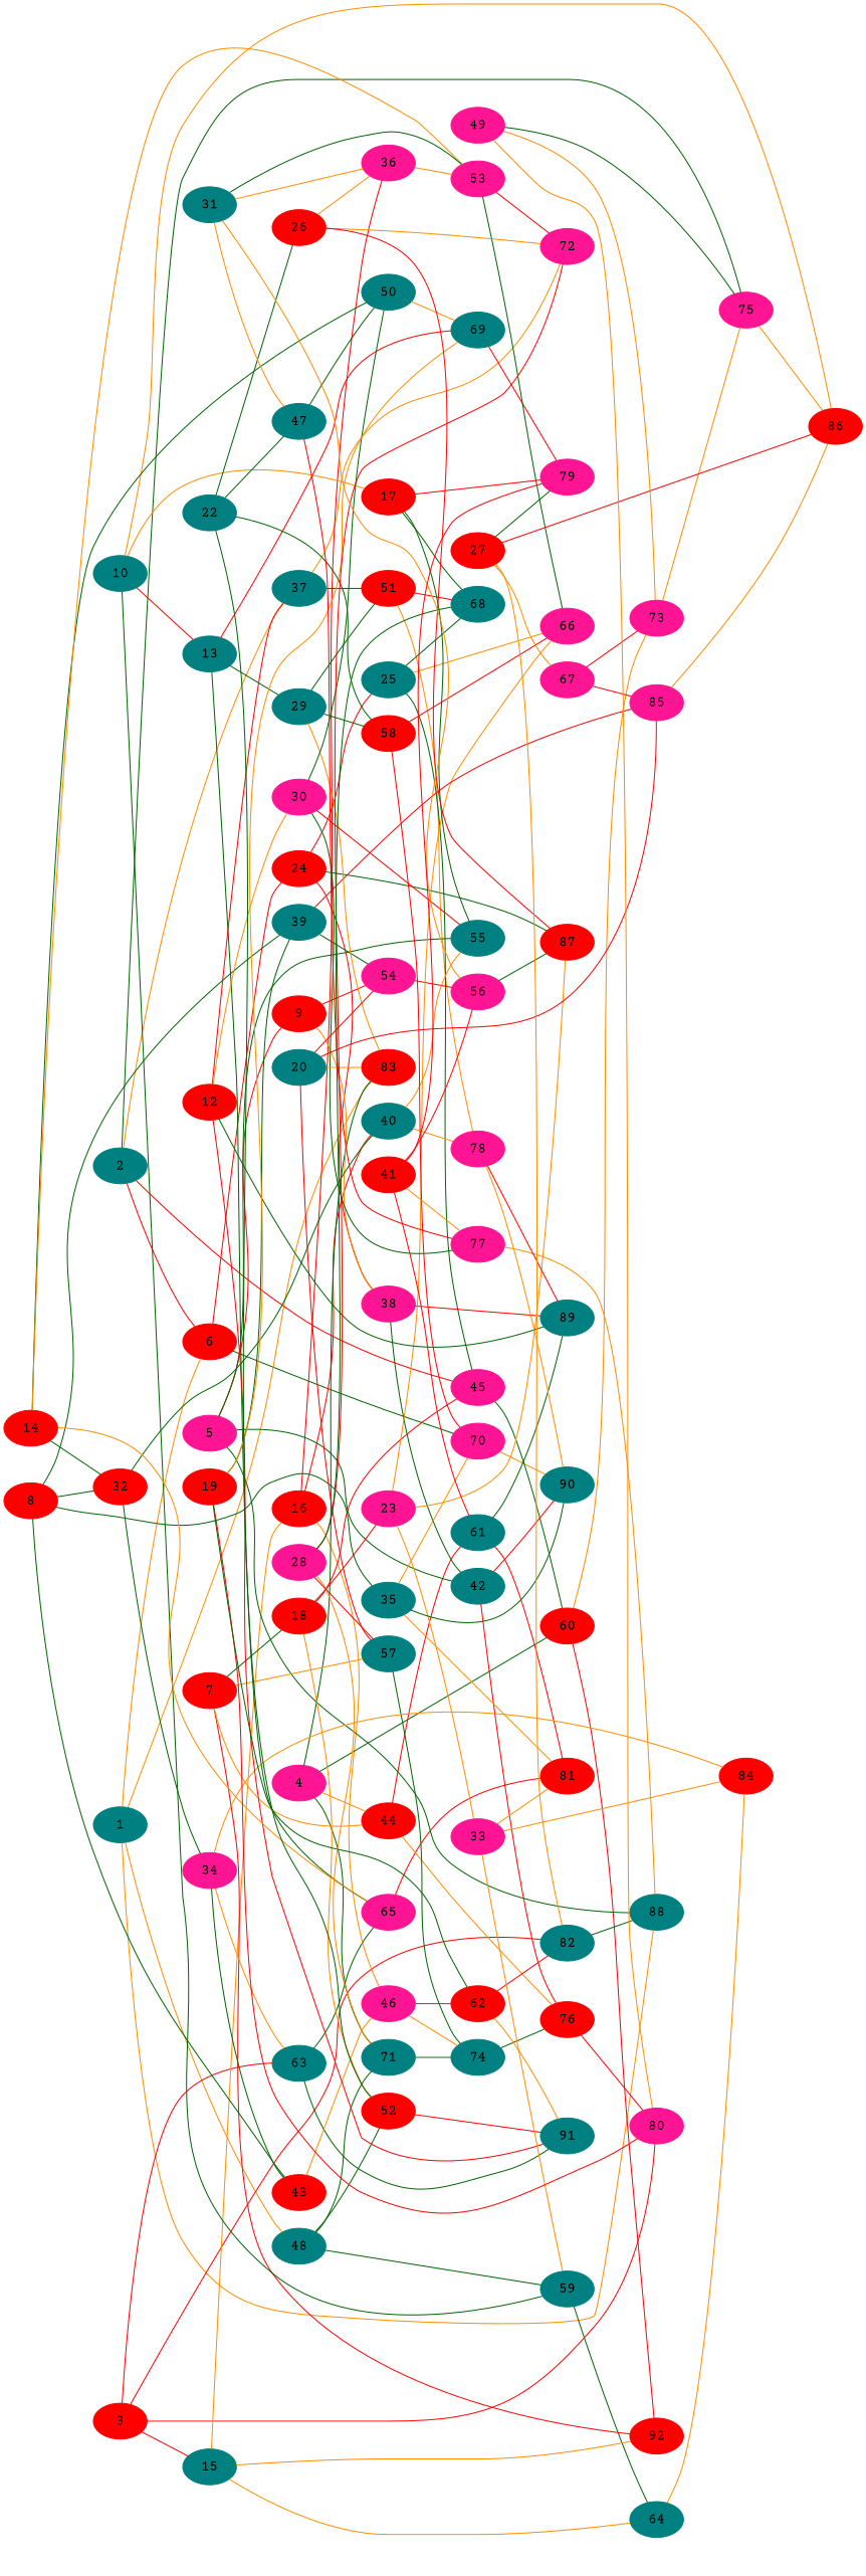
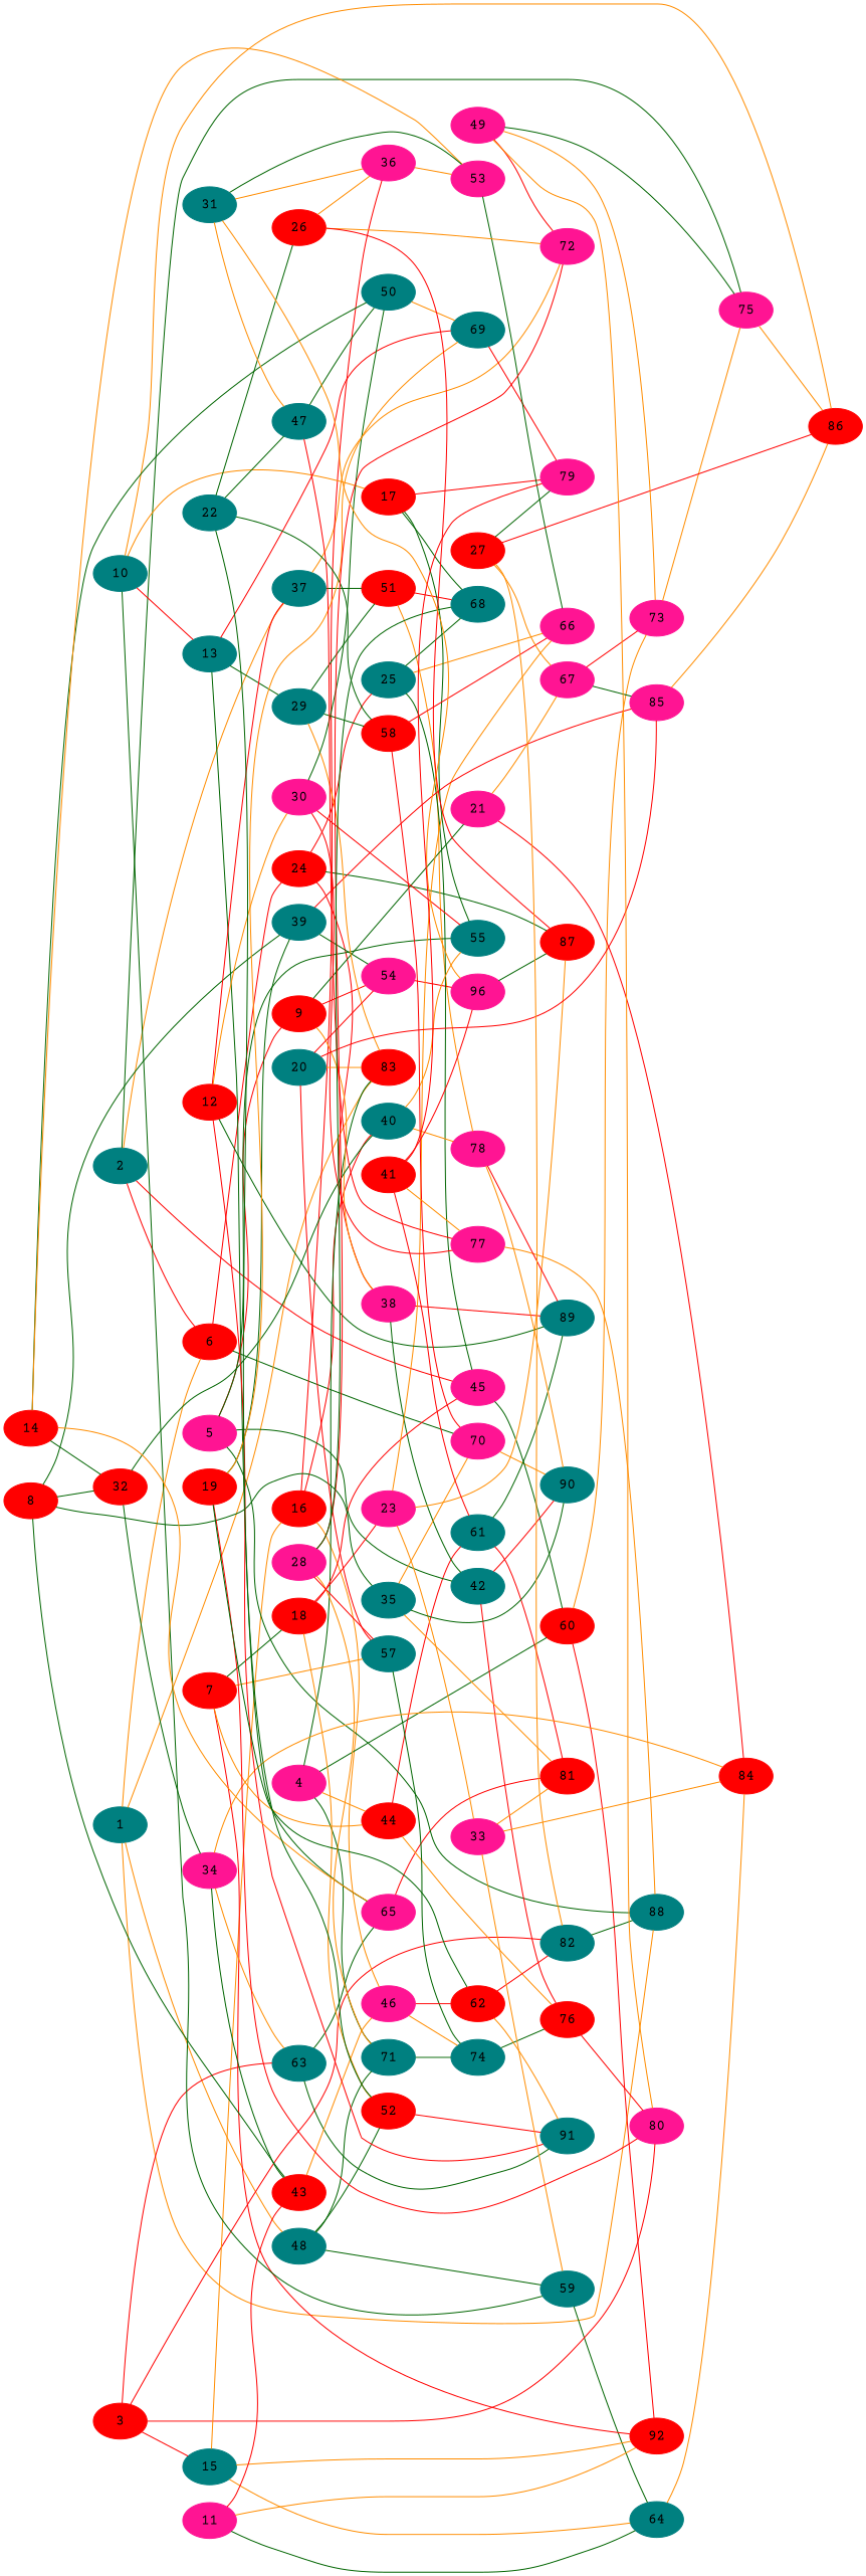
  graph {
    fontname="Courier Prime"
    rankdir=LR
    node [color=teal fontname="Courier Prime" style=filled]
    edge [color=darkorange fontname="Courier Prime"]
    6 [color=red]
    1
    48
    83 [color=red]
    88
    24 [color=red]
    70 [color=deeppink]
    71
    59
    52 [color=red]
    2
    37
    45 [color=deeppink]
    75 [color=deeppink]
    72 [color=deeppink]
    51 [color=red]
    60 [color=red]
    86 [color=red]
    3 [color=red]
    15
    63
    80 [color=deeppink]
    82
    92 [color=red]
    64
    16 [color=red]
    91
    65 [color=deeppink]
    4 [color=deeppink]
    44 [color=red]
    61
    76 [color=red]
    73 [color=deeppink]
    74
    5 [color=deeppink]
    9 [color=red]
    42
    55
+   21 [color=deeppink]
    38 [color=deeppink]
    54 [color=deeppink]
    90
    87 [color=red]
    25
    7 [color=red]
    18 [color=red]
    57
    23 [color=deeppink]
    8 [color=red]
    32 [color=red]
    35
    39
    43 [color=red]
    40
    34 [color=deeppink]
    81 [color=red]
    85 [color=deeppink]
    46 [color=deeppink]
    67 [color=deeppink]
    84 [color=red]
    89
-   56 [color=deeppink]
+   56 [color=deeppink label=96]
    10
    13
    17 [color=red]
    29
    69
    68
    79 [color=deeppink]
+   11 [color=deeppink]
    12 [color=red]
    30 [color=deeppink]
    50
    77 [color=deeppink]
    58 [color=red]
    14 [color=red]
    53 [color=deeppink]
    66 [color=deeppink]
    36 [color=deeppink]
    78 [color=deeppink]
    62 [color=red]
    33 [color=deeppink]
    19 [color=red]
    20
    22
    26 [color=red]
    47
    27 [color=red]
    28 [color=deeppink]
    31
    41 [color=red]
    49 [color=deeppink]
    6 -- 24 [color=red]
    6 -- 70 [color=darkgreen]
    1 -- 6
    1 -- 48
    1 -- 83
    1 -- 88
    48 -- 71 [color=darkgreen]
    48 -- 59 [color=darkgreen]
    48 -- 52 [color=darkgreen]
    24 -- 38 [color=red]
    24 -- 87 [color=darkgreen]
    24 -- 25 [color=red]
    70 -- 90
    71 -- 74 [color=darkgreen]
    59 -- 64 [color=darkgreen]
    52 -- 91 [color=red]
    2 -- 6 [color=red]
    2 -- 37
    2 -- 45 [color=red]
    2 -- 75 [color=darkgreen]
    37 -- 72
    37 -- 51 [color=darkgreen]
    45 -- 60 [color=darkgreen]
    75 -- 86
    51 -- 68 [color=red]
    51 -- 78
    60 -- 92 [color=red]
    60 -- 73
    3 -- 15 [color=red]
    3 -- 63 [color=red]
    3 -- 80 [color=red]
    3 -- 82 [color=red]
    15 -- 92
    15 -- 64
    15 -- 16
    63 -- 91 [color=darkgreen]
    63 -- 65 [color=darkgreen]
    82 -- 88 [color=darkgreen]
    64 -- 84
    16 -- 40 [color=red]
    16 -- 46
    16 -- 36 [color=red]
    65 -- 81 [color=red]
    4 -- 83 [color=darkgreen]
    4 -- 71 [color=darkgreen]
    4 -- 60 [color=darkgreen]
    4 -- 44
    44 -- 61 [color=red]
    44 -- 76
    61 -- 81 [color=red]
    61 -- 89 [color=darkgreen]
    76 -- 80 [color=red]
    73 -- 75
    74 -- 76 [color=darkgreen]
    5 -- 88 [color=darkgreen]
    5 -- 9 [color=red]
    5 -- 42 [color=darkgreen]
    5 -- 55 [color=darkgreen]
+   9 -- 21 [color=darkgreen]
    9 -- 38
    9 -- 54 [color=red]
    42 -- 76 [color=red]
    42 -- 90 [color=red]
+   21 -- 67
+   21 -- 84 [color=red]
    38 -- 42 [color=darkgreen]
    38 -- 89 [color=red]
    54 -- 56 [color=red]
    25 -- 45 [color=darkgreen]
    25 -- 68 [color=darkgreen]
    25 -- 66
    7 -- 92 [color=red]
    7 -- 44
    7 -- 18 [color=darkgreen]
    7 -- 57
    18 -- 52
    18 -- 45 [color=red]
    18 -- 23 [color=red]
    57 -- 74 [color=darkgreen]
    23 -- 87
    23 -- 66
    23 -- 33
    8 -- 32 [color=darkgreen]
    8 -- 35 [color=darkgreen]
    8 -- 39 [color=darkgreen]
    8 -- 43 [color=darkgreen]
    32 -- 40 [color=darkgreen]
    32 -- 34 [color=darkgreen]
    35 -- 70
    35 -- 90 [color=darkgreen]
    35 -- 81
    39 -- 54 [color=darkgreen]
    39 -- 85 [color=red]
    43 -- 46
    40 -- 55
    40 -- 78
    34 -- 63
    34 -- 43 [color=darkgreen]
    34 -- 84
    85 -- 86
    46 -- 74
    46 -- 62 [color=red]
    67 -- 73 [color=red]
-   67 -- 85 [color=red]
+   67 -- 85 [color=darkgreen]
    56 -- 87 [color=darkgreen]
    10 -- 59 [color=darkgreen]
    10 -- 86
    10 -- 13 [color=red]
    10 -- 17
    13 -- 65 [color=darkgreen]
    13 -- 29 [color=darkgreen]
    13 -- 69 [color=red]
    17 -- 55 [color=darkgreen]
    17 -- 68 [color=darkgreen]
    17 -- 79 [color=red]
    29 -- 83
    29 -- 51 [color=darkgreen]
    29 -- 58 [color=darkgreen]
    69 -- 79 [color=red]
+   11 -- 92
+   11 -- 64 [color=darkgreen]
+   11 -- 43 [color=red]
    12 -- 37 [color=red]
    12 -- 91 [color=red]
    12 -- 89 [color=darkgreen]
    12 -- 30
    30 -- 55 [color=red]
    30 -- 50 [color=darkgreen]
-   30 -- 77 [color=darkgreen]
+   30 -- 77 [color=red]
    50 -- 69
    77 -- 88
    58 -- 70 [color=red]
    58 -- 66 [color=red]
    14 -- 65
    14 -- 32 [color=darkgreen]
    14 -- 50 [color=darkgreen]
    14 -- 53
    53 -- 66 [color=darkgreen]
    36 -- 53
    78 -- 90
    78 -- 89 [color=red]
    62 -- 82 [color=red]
    62 -- 91
    33 -- 59
    33 -- 81
    33 -- 84
    19 -- 80 [color=red]
    19 -- 39 [color=darkgreen]
    19 -- 69
    19 -- 62 [color=darkgreen]
    20 -- 83
    20 -- 54 [color=red]
    20 -- 57 [color=red]
    20 -- 85 [color=red]
    22 -- 52 [color=darkgreen]
    22 -- 58 [color=darkgreen]
    22 -- 26 [color=darkgreen]
    22 -- 47 [color=darkgreen]
    26 -- 72
    26 -- 87 [color=red]
    26 -- 36
    47 -- 50 [color=darkgreen]
    47 -- 77 [color=red]
    27 -- 86 [color=red]
    27 -- 82
    27 -- 67
    27 -- 79 [color=darkgreen]
    28 -- 71
    28 -- 72 [color=red]
    28 -- 57 [color=red]
    28 -- 68 [color=darkgreen]
    31 -- 56
    31 -- 53 [color=darkgreen]
    31 -- 36
    31 -- 47
    41 -- 61 [color=red]
    41 -- 56 [color=red]
    41 -- 79 [color=red]
    41 -- 77
    49 -- 75 [color=darkgreen]
-   53 -- 72 [color=red]
+   49 -- 72 [color=red]
    49 -- 80
    49 -- 73
  }
